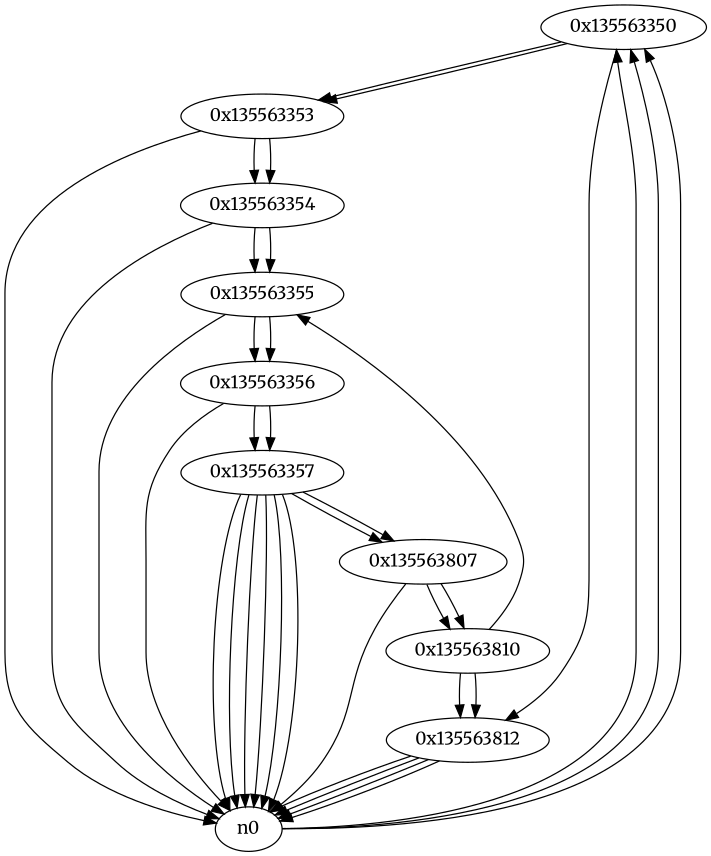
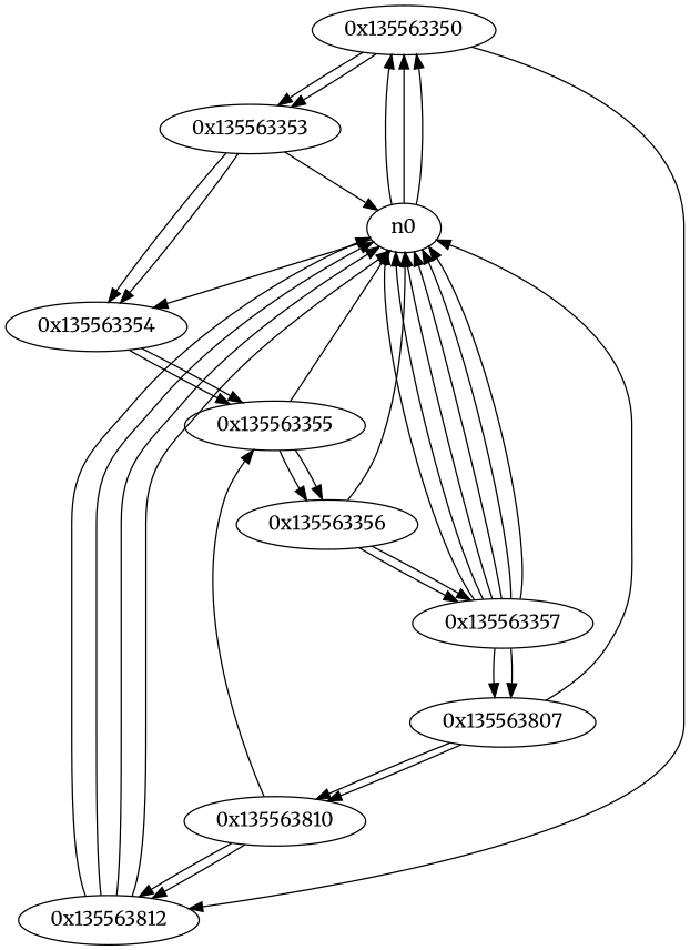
  digraph {
    fontname=Merriweather
    node [fontname=Merriweather]
    edge [fontname=Merriweather]
    n1 [label="0x135563350"]
    n2 [label="0x135563353"]
    n9 [label="0x135563812"]
    n0
    n3 [label="0x135563354"]
    n4 [label="0x135563355"]
    n5 [label="0x135563356"]
    n6 [label="0x135563357"]
    n7 [label="0x135563807"]
    n8 [label="0x135563810"]
    n1 -> n2
    n1 -> n2
    n1 -> n9
    n2 -> n0
    n2 -> n3
    n2 -> n3
    n9 -> n0
    n9 -> n0
    n9 -> n0
    n9 -> n0
    n0 -> n1
    n0 -> n1
    n0 -> n1
-   n3 -> n0
+   n0 -> n3
    n3 -> n4
    n3 -> n4
    n4 -> n0
    n4 -> n5
    n4 -> n5
    n5 -> n0
    n5 -> n6
    n5 -> n6
    n6 -> n0
    n6 -> n0
    n6 -> n0
    n6 -> n0
    n6 -> n0
    n6 -> n0
    n6 -> n7
    n6 -> n7
    n7 -> n0
    n7 -> n8
    n7 -> n8
    n8 -> n9
    n8 -> n9
    n8 -> n4
  }
